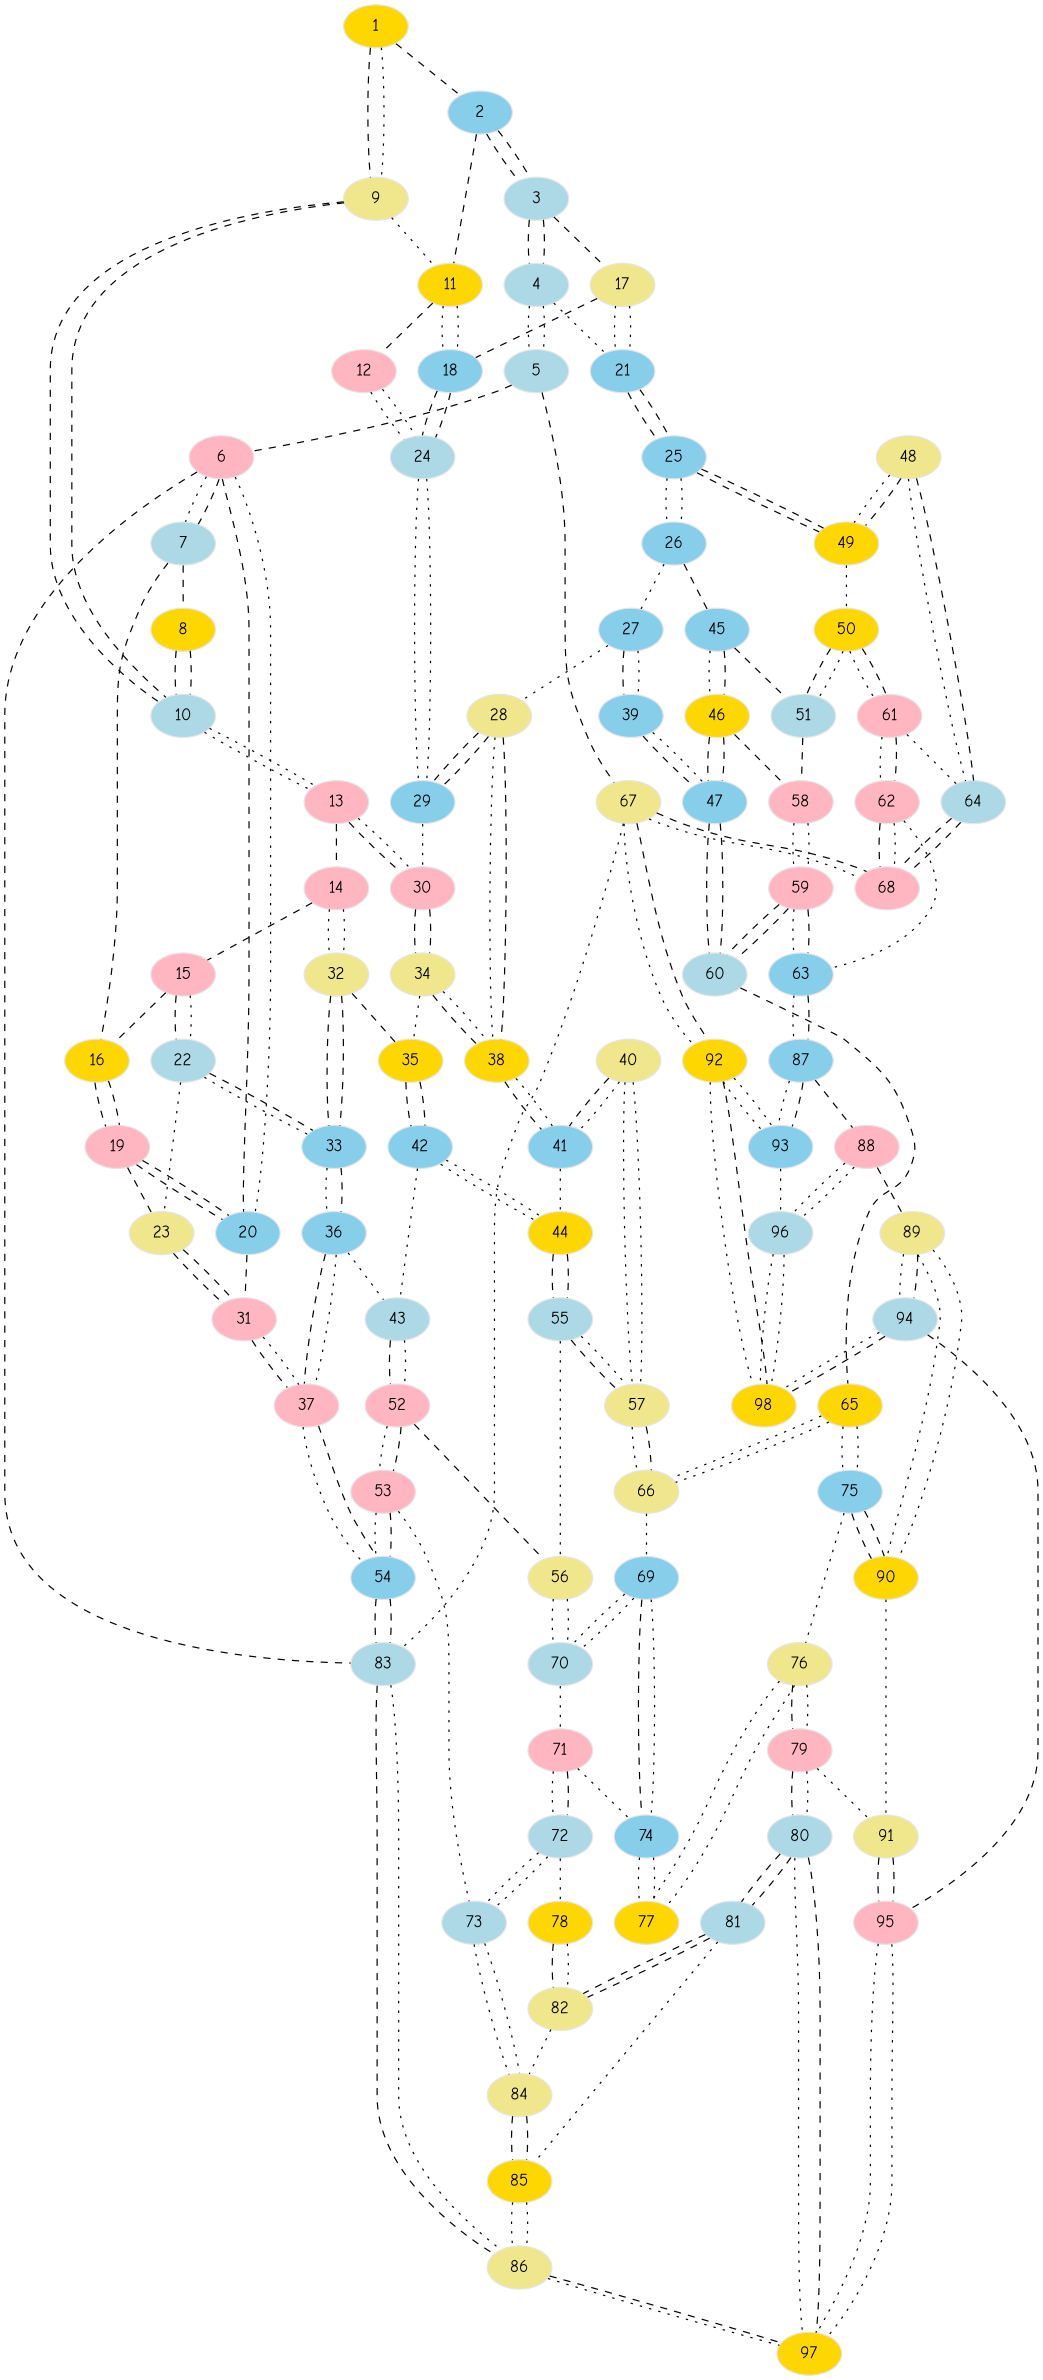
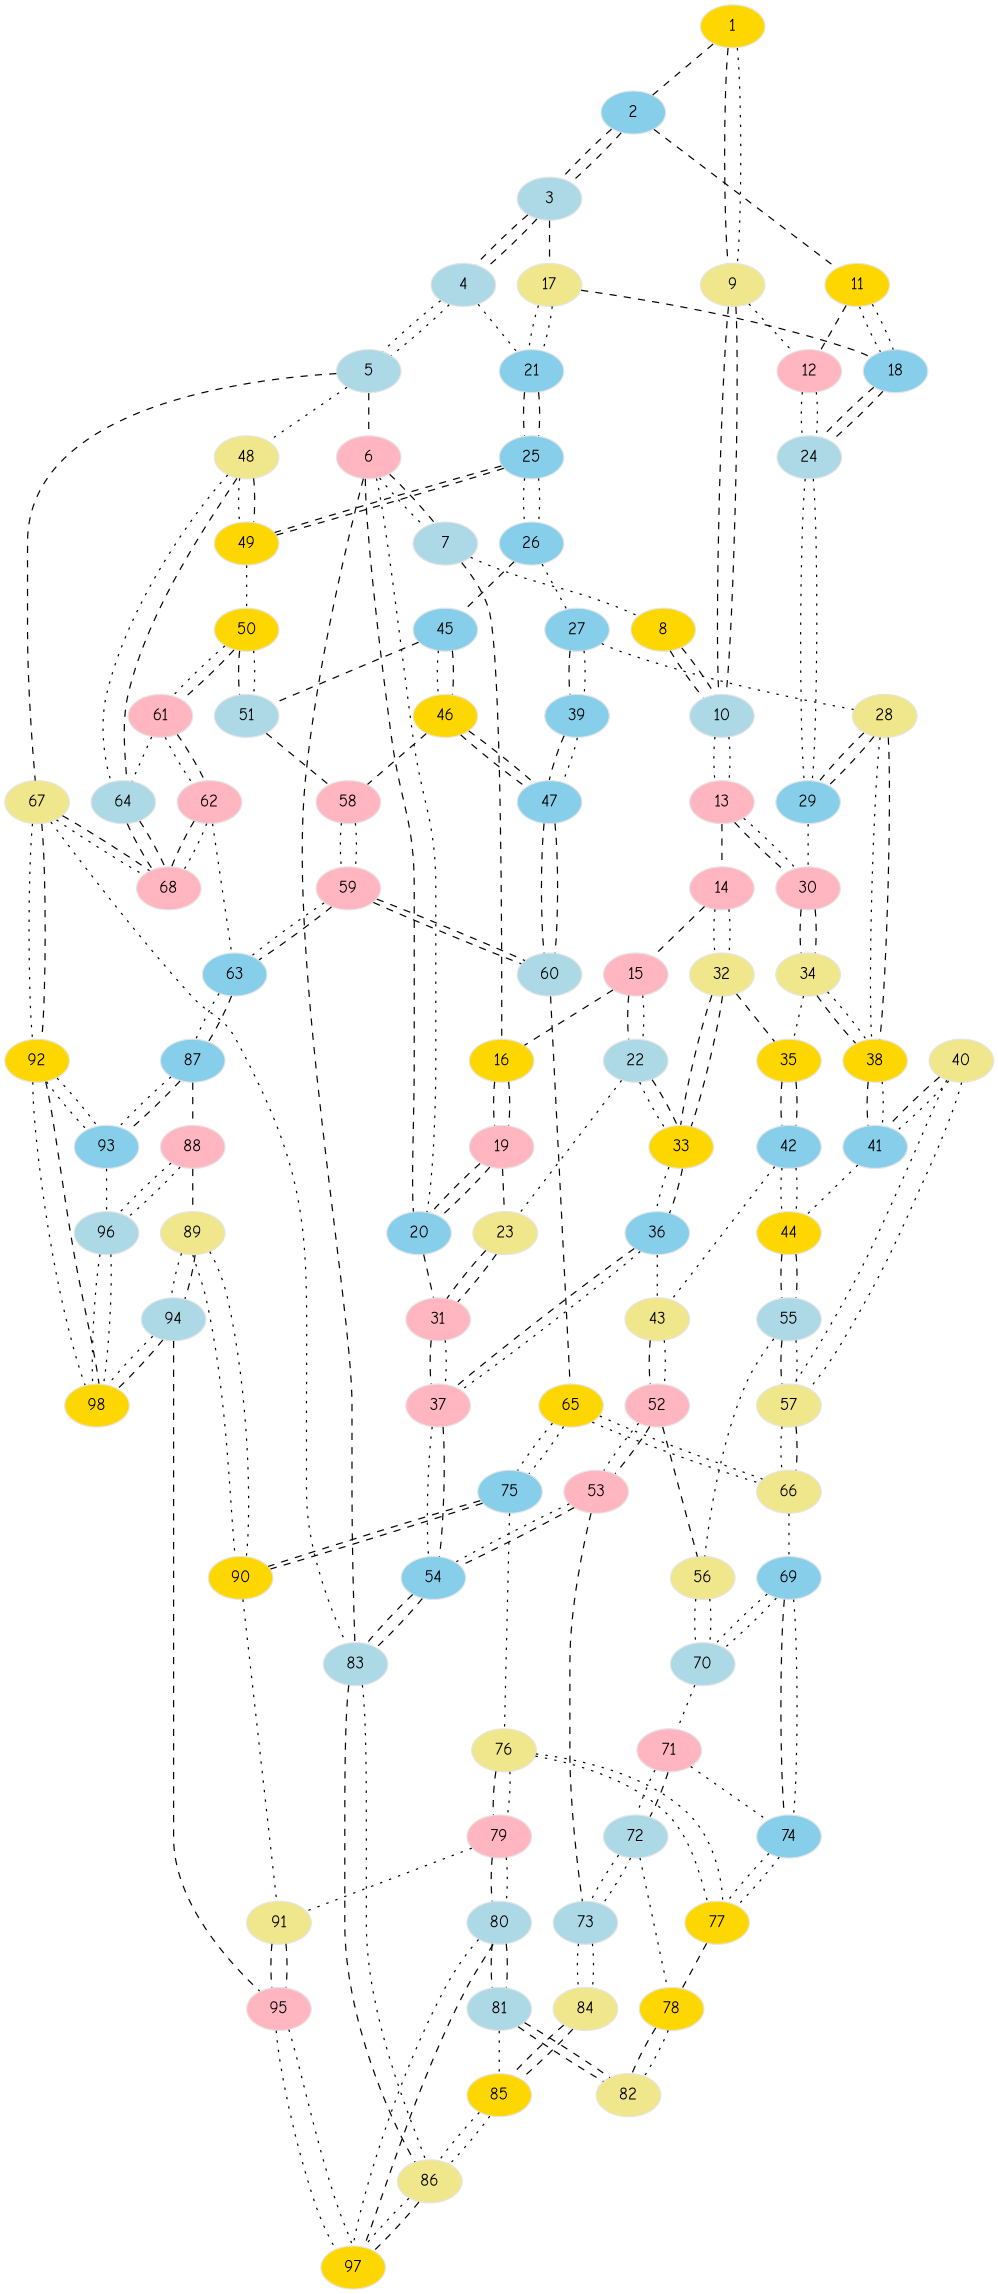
  graph {
    fontname="Comic Neue"
    node [color=gray90 fillcolor=skyblue fontname="Comic Neue" style=filled]
    edge [fontname="Comic Neue" style=dotted]
    1 [fillcolor=gold]
    2
    9 [fillcolor=khaki]
    3 [fillcolor=lightblue]
    11 [fillcolor=gold]
    10 [fillcolor=lightblue]
    12 [fillcolor=lightpink]
    4 [fillcolor=lightblue]
    17 [fillcolor=khaki]
    18
    5 [fillcolor=lightblue]
    21
    6 [fillcolor=lightpink]
    48 [fillcolor=khaki]
    67 [fillcolor=khaki]
    25
    7 [fillcolor=lightblue]
    20
    83 [fillcolor=lightblue]
    49 [fillcolor=gold]
    64 [fillcolor=lightblue]
    68 [fillcolor=lightpink]
    92 [fillcolor=gold]
    8 [fillcolor=gold]
    16 [fillcolor=gold]
    31 [fillcolor=lightpink]
    86 [fillcolor=khaki]
    19 [fillcolor=lightpink]
    13 [fillcolor=lightpink]
    24 [fillcolor=lightblue]
    14 [fillcolor=lightpink]
    30 [fillcolor=lightpink]
    29
    15 [fillcolor=lightpink]
    32 [fillcolor=khaki]
    34 [fillcolor=khaki]
    22 [fillcolor=lightblue]
-   33
+   33 [fillcolor=gold]
    35 [fillcolor=gold]
    23 [fillcolor=khaki]
    37 [fillcolor=lightpink]
    26
    36
    27
    45
    50 [fillcolor=gold]
    28 [fillcolor=khaki]
    39
    46 [fillcolor=gold]
    51 [fillcolor=lightblue]
    38 [fillcolor=gold]
    47
    41
    54
    42
-   43 [fillcolor=lightblue]
+   43 [fillcolor=khaki]
    44 [fillcolor=gold]
    52 [fillcolor=lightpink]
    40 [fillcolor=khaki]
    57 [fillcolor=khaki]
    60 [fillcolor=lightblue]
    66 [fillcolor=khaki]
    55 [fillcolor=lightblue]
    53 [fillcolor=lightpink]
    56 [fillcolor=khaki]
    58 [fillcolor=lightpink]
    59 [fillcolor=lightpink]
    65 [fillcolor=gold]
    61 [fillcolor=lightpink]
    62 [fillcolor=lightpink]
    73 [fillcolor=lightblue]
    70 [fillcolor=lightblue]
    84 [fillcolor=khaki]
    71 [fillcolor=lightpink]
    69
    63
    87
    75
    88 [fillcolor=lightpink]
    93
    76 [fillcolor=khaki]
    90 [fillcolor=gold]
    74
    98 [fillcolor=gold]
    77 [fillcolor=gold]
    72 [fillcolor=lightblue]
    78 [fillcolor=gold]
    82 [fillcolor=khaki]
    85 [fillcolor=gold]
    79 [fillcolor=lightpink]
    91 [fillcolor=khaki]
    80 [fillcolor=lightblue]
    81 [fillcolor=lightblue]
    97 [fillcolor=gold]
    95 [fillcolor=lightpink]
    89 [fillcolor=khaki]
    96 [fillcolor=lightblue]
    94 [fillcolor=lightblue]
    1 -- 2 [style=dashed]
    1 -- 9 [style=dashed]
    1 -- 9
    2 -- 3 [style=dashed]
    2 -- 3 [style=dashed]
    2 -- 11 [style=dashed]
    9 -- 10 [style=dashed]
    9 -- 10 [style=dashed]
-   9 -- 11
+   9 -- 12
    3 -- 4 [style=dashed]
    3 -- 4 [style=dashed]
    3 -- 17 [style=dashed]
    11 -- 12 [style=dashed]
    11 -- 18
    11 -- 18
    10 -- 13
    10 -- 13
    12 -- 24
    12 -- 24
    4 -- 5
    4 -- 5
    4 -- 21
    17 -- 18 [style=dashed]
    17 -- 21
    17 -- 21
    18 -- 24 [style=dashed]
    18 -- 24 [style=dashed]
    5 -- 6 [style=dashed]
+   5 -- 48
    5 -- 67 [style=dashed]
    21 -- 25 [style=dashed]
    21 -- 25 [style=dashed]
    6 -- 7
    6 -- 7 [style=dashed]
    6 -- 20 [style=dashed]
    6 -- 20
    6 -- 83 [style=dashed]
    48 -- 49
    48 -- 49 [style=dashed]
    48 -- 64
    48 -- 64 [style=dashed]
    67 -- 83
    67 -- 68
    67 -- 68 [style=dashed]
    67 -- 92
    67 -- 92 [style=dashed]
    25 -- 49 [style=dashed]
    25 -- 49 [style=dashed]
    25 -- 26
    25 -- 26
-   7 -- 8 [style=dashed]
+   7 -- 8
    7 -- 16 [style=dashed]
    20 -- 31 [style=dashed]
    83 -- 86 [style=dashed]
    83 -- 86
    49 -- 50
    64 -- 68 [style=dashed]
    64 -- 68 [style=dashed]
    92 -- 93
    92 -- 93
    92 -- 98
    92 -- 98 [style=dashed]
    8 -- 10 [style=dashed]
    8 -- 10 [style=dashed]
    16 -- 19 [style=dashed]
    16 -- 19 [style=dashed]
    31 -- 37 [style=dashed]
    31 -- 37
    86 -- 97
    86 -- 97 [style=dashed]
    19 -- 20 [style=dashed]
    19 -- 20 [style=dashed]
    19 -- 23 [style=dashed]
    13 -- 14 [style=dashed]
    13 -- 30 [style=dashed]
    13 -- 30
    24 -- 29
    24 -- 29
    14 -- 15 [style=dashed]
    14 -- 32
    14 -- 32
    30 -- 34 [style=dashed]
    30 -- 34 [style=dashed]
    29 -- 30
    15 -- 16 [style=dashed]
    15 -- 22 [style=dashed]
    15 -- 22
    32 -- 33 [style=dashed]
    32 -- 33 [style=dashed]
    32 -- 35 [style=dashed]
    34 -- 35
    34 -- 38 [style=dashed]
    34 -- 38
    22 -- 33
    22 -- 33 [style=dashed]
    22 -- 23
    33 -- 36
    33 -- 36 [style=dashed]
    35 -- 42 [style=dashed]
    35 -- 42 [style=dashed]
    23 -- 31 [style=dashed]
    23 -- 31 [style=dashed]
    37 -- 54
    37 -- 54 [style=dashed]
    26 -- 27
    26 -- 45 [style=dashed]
    36 -- 37 [style=dashed]
    36 -- 37
    36 -- 43
    27 -- 28
    27 -- 39 [style=dashed]
    27 -- 39
    45 -- 46
    45 -- 46 [style=dashed]
    45 -- 51 [style=dashed]
    50 -- 51 [style=dashed]
    50 -- 51
    50 -- 61
    50 -- 61 [style=dashed]
    28 -- 29 [style=dashed]
    28 -- 29 [style=dashed]
    28 -- 38
    28 -- 38 [style=dashed]
    39 -- 47 [style=dashed]
    39 -- 47
    46 -- 47 [style=dashed]
    46 -- 47 [style=dashed]
    46 -- 58 [style=dashed]
    51 -- 58 [style=dashed]
    38 -- 41 [style=dashed]
    38 -- 41
    47 -- 60 [style=dashed]
    47 -- 60 [style=dashed]
    41 -- 44
    54 -- 83 [style=dashed]
    54 -- 83 [style=dashed]
    42 -- 43
    42 -- 44
    42 -- 44
    43 -- 52 [style=dashed]
    43 -- 52
    44 -- 55 [style=dashed]
    44 -- 55 [style=dashed]
    52 -- 53
    52 -- 53 [style=dashed]
    52 -- 56 [style=dashed]
    40 -- 41 [style=dashed]
    40 -- 41
    40 -- 57
    40 -- 57
    57 -- 66
    57 -- 66 [style=dashed]
    60 -- 65 [style=dashed]
    66 -- 69
    55 -- 57 [style=dashed]
    55 -- 57
    55 -- 56
    53 -- 54
    53 -- 54 [style=dashed]
-   53 -- 73
+   53 -- 73 [style=dashed]
    56 -- 70
    56 -- 70
    58 -- 59
    58 -- 59
    59 -- 60 [style=dashed]
    59 -- 60 [style=dashed]
    59 -- 63
    59 -- 63 [style=dashed]
    65 -- 66
    65 -- 66
    65 -- 75
    65 -- 75
    61 -- 64
    61 -- 62
    61 -- 62 [style=dashed]
    62 -- 68 [style=dashed]
    62 -- 68
    62 -- 63
    73 -- 84
    73 -- 84
    70 -- 71
    84 -- 85 [style=dashed]
    84 -- 85 [style=dashed]
    71 -- 74
    71 -- 72
    71 -- 72 [style=dashed]
    69 -- 70
    69 -- 70
    69 -- 74 [style=dashed]
    69 -- 74
    63 -- 87
    63 -- 87 [style=dashed]
    87 -- 88 [style=dashed]
    87 -- 93
    87 -- 93 [style=dashed]
    75 -- 76
    75 -- 90 [style=dashed]
    75 -- 90 [style=dashed]
    88 -- 89 [style=dashed]
    88 -- 96
    88 -- 96
    93 -- 96
    76 -- 77
    76 -- 77
    76 -- 79 [style=dashed]
    76 -- 79
    90 -- 91
    74 -- 77
    74 -- 77
+   77 -- 78 [style=dashed]
    72 -- 73
    72 -- 73
    72 -- 78
    78 -- 82 [style=dashed]
    78 -- 82
-   82 -- 84
    85 -- 86
    85 -- 86
    79 -- 91
    79 -- 80 [style=dashed]
    79 -- 80
    91 -- 95 [style=dashed]
    91 -- 95 [style=dashed]
    80 -- 81 [style=dashed]
    80 -- 81 [style=dashed]
    80 -- 97
    80 -- 97 [style=dashed]
    81 -- 82 [style=dashed]
    81 -- 82 [style=dashed]
    81 -- 85
    95 -- 97
    95 -- 97
    89 -- 90
    89 -- 90
    89 -- 94
    89 -- 94 [style=dashed]
    96 -- 98
    96 -- 98
    94 -- 98
    94 -- 98 [style=dashed]
    94 -- 95 [style=dashed]
  }
